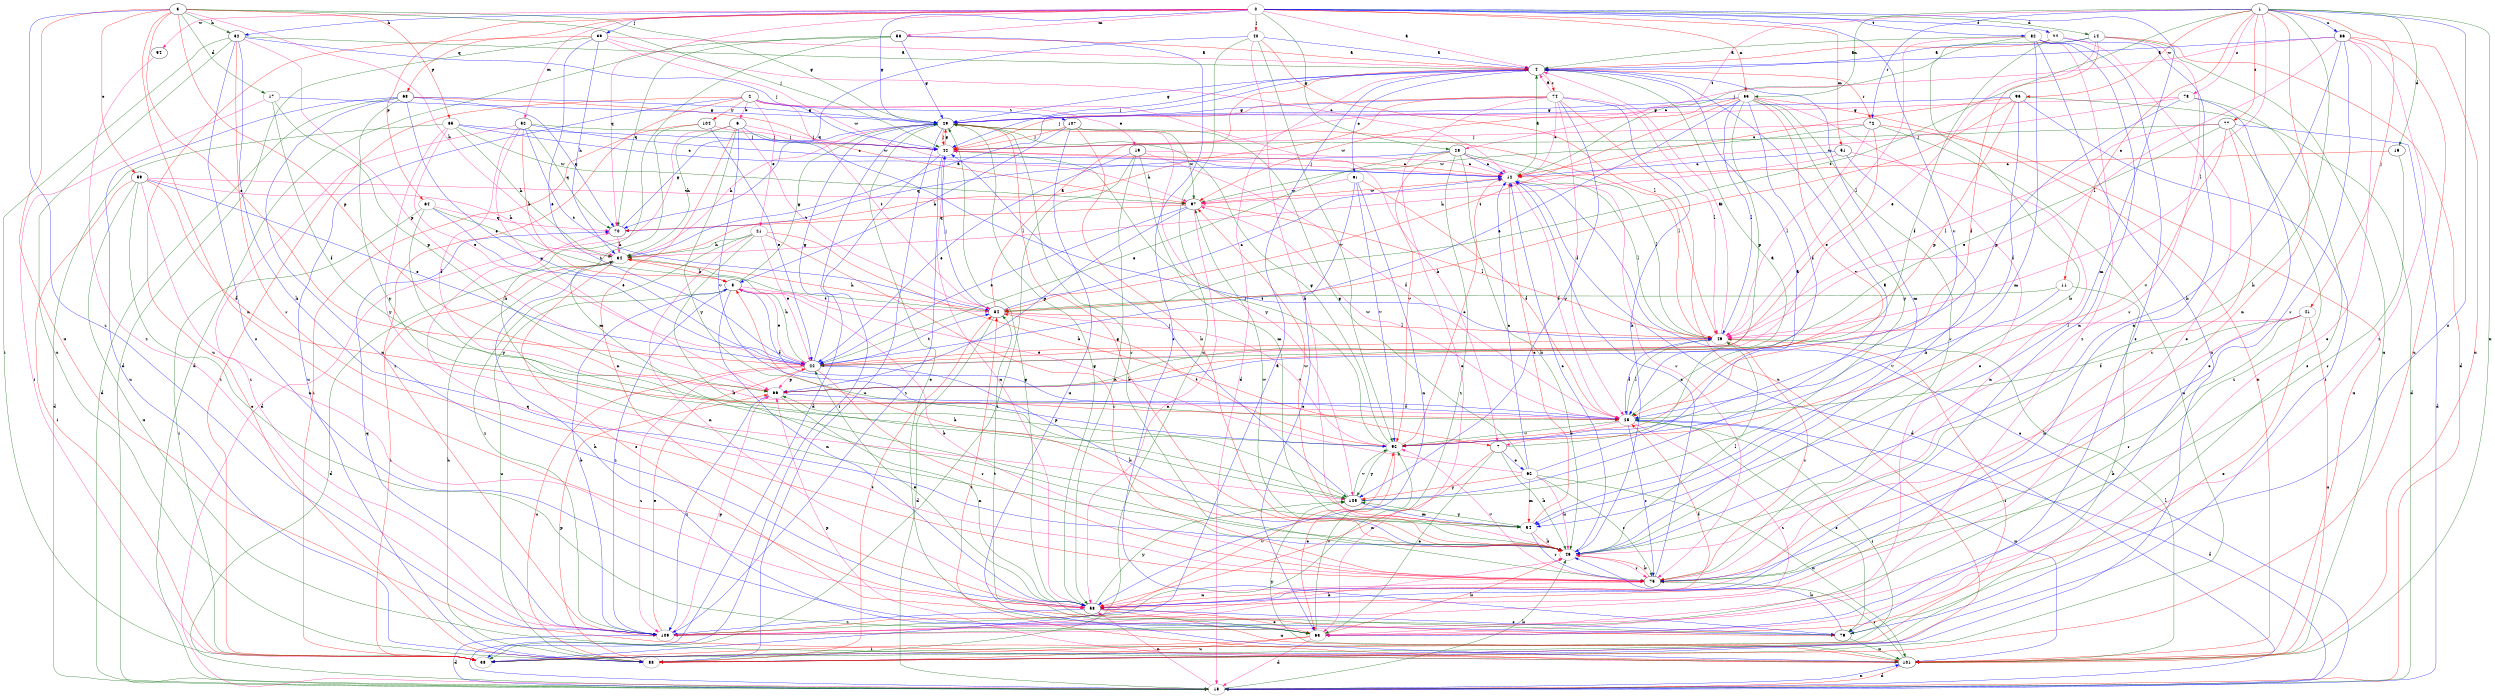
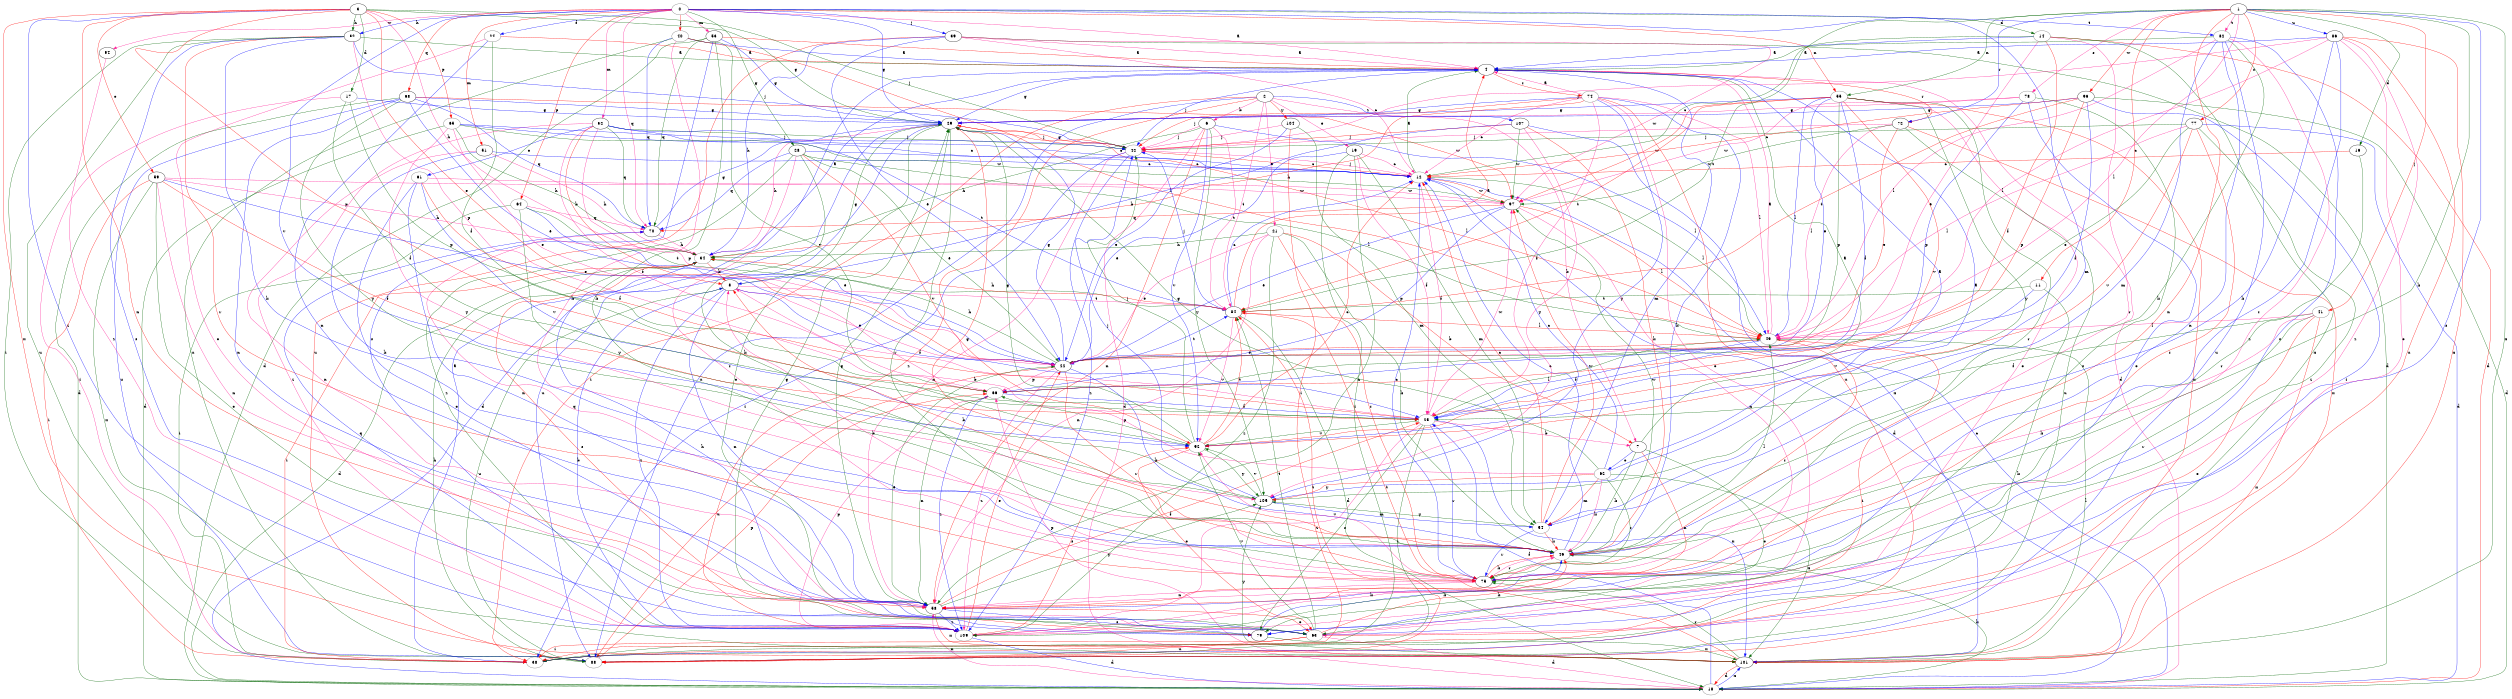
  strict digraph {
    node [color=black]
    edge [color=blue]
    0 [color=gray40]
    4
    14 [color=gray40]
    24 [color=gray40]
    28
    29
    32
    39
    40 [color=gray40]
    51
    52
    53
    54 [color=gray40]
    55 [color=gray40]
    64 [color=gray40]
    68
    70
    82 [color=gray40]
    92 [color=gray40]
    94
    72
    42 [color=gray40]
    18 [color=gray40]
    61 [color=gray40]
    74 [color=gray40]
    101
    22
    25 [color=gray40]
    12 [color=gray40]
    75
    58
    63 [color=gray40]
    46 [color=gray40]
    49 [color=gray40]
    109 [color=gray40]
    88 [color=gray40]
    34 [color=gray40]
    79
    38 [color=gray40]
    66 [color=gray40]
    97
    84
    8
    105
    1
    11 [color=gray40]
    16
    41 [color=gray40]
    77
    78 [color=gray40]
    86
    96
    2
    6
    7
    19
    21 [color=gray40]
    104
    107
    62 [color=gray40]
    3
    17 [color=gray40]
    59
    65 [color=gray40]
    0 -> 4 [color=deeppink label=a]
    0 -> 14 [color=darkgreen label=d]
    0 -> 24 [label=f]
    0 -> 28 [color=darkgreen label=g]
    0 -> 29 [label=g]
    0 -> 32 [label=h]
    0 -> 39 [label=j]
    0 -> 40 [color=red label=j]
    0 -> 51 [color=red label=m]
    0 -> 52 [color=deeppink label=m]
    0 -> 53 [color=deeppink label=m]
    0 -> 54 [label=m]
    0 -> 55 [color=red label=n]
    0 -> 64 [color=red label=p]
    0 -> 68 [color=red label=q]
    0 -> 70 [color=deeppink label=q]
    0 -> 82 [label=t]
    0 -> 92 [label=v]
    0 -> 94 [color=deeppink label=w]
    4 -> 29 [label=g]
    4 -> 54 [label=m]
    4 -> 72 [color=red label=r]
    4 -> 42 [label=j]
    4 -> 18 [color=deeppink label=d]
-   4 -> 61 [label=o]
+   52 -> 61 [label=o]
    4 -> 74 [color=red label=r]
    14 -> 4 [label=a]
    14 -> 18 [color=red label=d]
    14 -> 101 [color=darkgreen label=x]
    14 -> 22 [color=deeppink label=e]
    14 -> 25 [color=red label=f]
    14 -> 12 [color=darkgreen label=c]
    14 -> 75 [color=deeppink label=r]
    24 -> 4 [color=red label=a]
    24 -> 25 [color=darkgreen label=f]
    24 -> 58 [label=n]
    24 -> 63 [color=deeppink label=o]
    28 -> 70 [label=q]
    28 -> 92 [color=red label=v]
    28 -> 22 [color=darkgreen label=e]
    28 -> 12 [label=c]
    28 -> 75 [color=deeppink label=r]
    28 -> 46 [color=darkgreen label=k]
    28 -> 49 [color=darkgreen label=l]
    28 -> 109 [color=darkgreen label=z]
    29 -> 42 [color=red label=j]
    29 -> 18 [label=d]
    29 -> 75 [color=darkgreen label=r]
    29 -> 63 [color=darkgreen label=o]
    29 -> 49 [color=red label=l]
    29 -> 88 [label=u]
    29 -> 34 [color=deeppink label=h]
    32 -> 4 [color=darkgreen label=a]
    32 -> 42 [label=j]
    32 -> 75 [color=red label=r]
    32 -> 46 [label=k]
    32 -> 88 [color=darkgreen label=u]
    32 -> 79 [label=s]
    32 -> 38 [color=darkgreen label=i]
    32 -> 66 [color=deeppink label=p]
    39 -> 4 [color=deeppink label=a]
    39 -> 18 [color=darkgreen label=d]
    39 -> 22 [label=e]
    39 -> 12 [color=deeppink label=c]
    39 -> 88 [color=red label=u]
    39 -> 34 [label=h]
    39 -> 97 [color=deeppink label=w]
    40 -> 4 [label=a]
    40 -> 70 [label=q]
    40 -> 92 [color=darkgreen label=v]
    40 -> 46 [color=deeppink label=k]
    40 -> 49 [color=red label=l]
    40 -> 88 [color=darkgreen label=u]
    51 -> 12 [label=c]
    51 -> 58 [color=deeppink label=n]
    51 -> 46 [label=k]
    51 -> 34 [color=deeppink label=h]
    52 -> 70 [color=darkgreen label=q]
    52 -> 42 [color=darkgreen label=j]
    52 -> 25 [color=deeppink label=f]
    52 -> 12 [label=c]
    52 -> 109 [color=deeppink label=z]
    52 -> 66 [color=deeppink label=p]
    52 -> 84 [label=t]
    52 -> 8 [color=red label=b]
    53 -> 4 [color=red label=a]
    53 -> 29 [label=g]
    53 -> 70 [color=darkgreen label=q]
    53 -> 18 [color=darkgreen label=d]
    53 -> 46 [color=darkgreen label=k]
    53 -> 79 [label=s]
    54 -> 12 [color=red label=c]
    54 -> 75 [label=r]
    54 -> 46 [color=red label=k]
    54 -> 97 [color=red label=w]
    54 -> 105 [color=darkgreen label=y]
    55 -> 29 [label=g]
    55 -> 92 [color=red label=v]
    55 -> 101 [color=red label=x]
    55 -> 22 [label=e]
    55 -> 25 [label=f]
    55 -> 75 [color=darkgreen label=r]
    55 -> 63 [color=deeppink label=o]
    55 -> 49 [label=l]
    55 -> 66 [color=darkgreen label=p]
    55 -> 97 [color=red label=w]
    55 -> 84 [color=red label=t]
    55 -> 105 [color=darkgreen label=y]
    64 -> 70 [color=deeppink label=q]
    64 -> 22 [label=e]
    64 -> 38 [color=darkgreen label=i]
    64 -> 84 [color=darkgreen label=t]
    64 -> 105 [color=darkgreen label=y]
    68 -> 29 [label=g]
    68 -> 70 [label=q]
    68 -> 18 [color=darkgreen label=d]
    68 -> 22 [label=e]
    68 -> 58 [label=n]
    68 -> 88 [label=u]
    68 -> 97 [color=red label=w]
    68 -> 105 [color=darkgreen label=y]
    70 -> 29 [label=g]
    70 -> 34 [color=deeppink label=h]
    82 -> 4 [color=darkgreen label=a]
    82 -> 54 [label=m]
    82 -> 58 [label=n]
    82 -> 46 [color=darkgreen label=k]
    82 -> 49 [color=deeppink label=l]
    82 -> 109 [color=deeppink label=z]
    82 -> 88 [label=u]
    82 -> 79 [label=s]
    92 -> 29 [color=darkgreen label=g]
    92 -> 42 [color=darkgreen label=j]
    92 -> 12 [color=red label=c]
    92 -> 63 [color=red label=o]
    92 -> 66 [color=darkgreen label=p]
    92 -> 84 [color=red label=t]
    92 -> 105 [color=darkgreen label=y]
    94 -> 109 [color=deeppink label=z]
    72 -> 42 [color=deeppink label=j]
    72 -> 101 [color=red label=x]
    72 -> 22 [color=red label=e]
    72 -> 49 [color=deeppink label=l]
    72 -> 88 [color=darkgreen label=u]
    72 -> 97 [color=darkgreen label=w]
    42 -> 29 [color=red label=g]
    42 -> 12 [color=red label=c]
    42 -> 58 [color=deeppink label=n]
    42 -> 109 [label=z]
    42 -> 38 [label=i]
    18 -> 101 [label=x]
    18 -> 25 [label=f]
    18 -> 12 [label=c]
    18 -> 58 [color=deeppink label=n]
    18 -> 46 [color=darkgreen label=k]
    61 -> 92 [label=v]
    61 -> 25 [color=red label=f]
    61 -> 58 [label=n]
    61 -> 63 [label=o]
    61 -> 97 [color=deeppink label=w]
    74 -> 4 [color=deeppink label=a]
    74 -> 29 [label=g]
    74 -> 42 [color=red label=j]
    74 -> 25 [color=deeppink label=f]
    74 -> 12 [color=deeppink label=c]
    74 -> 63 [color=deeppink label=o]
    74 -> 46 [label=k]
    74 -> 49 [color=deeppink label=l]
    74 -> 88 [color=red label=u]
    74 -> 34 [color=red label=h]
    74 -> 105 [label=y]
    101 -> 18 [color=red label=d]
    101 -> 75 [color=darkgreen label=r]
    101 -> 49 [color=darkgreen label=l]
    101 -> 66 [color=deeppink label=p]
    101 -> 84 [color=red label=t]
    101 -> 105 [color=darkgreen label=y]
    22 -> 29 [label=g]
    22 -> 75 [color=red label=r]
    22 -> 46 [label=k]
    22 -> 109 [color=deeppink label=z]
    22 -> 88 [color=red label=u]
    22 -> 34 [color=darkgreen label=h]
    22 -> 66 [color=deeppink label=p]
    22 -> 84 [label=t]
    25 -> 92 [color=darkgreen label=v]
    25 -> 101 [label=x]
    25 -> 75 [label=r]
    25 -> 49 [color=darkgreen label=l]
    25 -> 109 [color=deeppink label=z]
    25 -> 79 [color=darkgreen label=s]
    25 -> 38 [color=darkgreen label=i]
    25 -> 97 [color=deeppink label=w]
    25 -> 7 [color=deeppink label=b]
    12 -> 4 [color=darkgreen label=a]
    12 -> 42 [color=deeppink label=j]
    12 -> 18 [label=d]
    12 -> 25 [color=deeppink label=f]
    12 -> 49 [color=darkgreen label=l]
    12 -> 97 [color=red label=w]
    75 -> 70 [color=deeppink label=q]
    75 -> 92 [color=deeppink label=v]
    75 -> 12 [label=c]
    75 -> 58 [color=deeppink label=n]
    75 -> 46 [color=red label=k]
    75 -> 8 [color=deeppink label=b]
    58 -> 29 [color=darkgreen label=g]
    58 -> 101 [color=red label=x]
    58 -> 22 [color=darkgreen label=e]
    58 -> 25 [color=red label=f]
    58 -> 63 [color=red label=o]
    58 -> 109 [label=z]
    58 -> 79 [label=s]
    58 -> 105 [color=darkgreen label=y]
    63 -> 92 [color=darkgreen label=v]
    63 -> 18 [color=deeppink label=d]
    63 -> 46 [color=red label=k]
    63 -> 88 [color=red label=u]
    63 -> 34 [label=h]
    63 -> 38 [color=red label=i]
    63 -> 84 [color=darkgreen label=t]
    46 -> 29 [color=red label=g]
    46 -> 12 [label=c]
    46 -> 75 [color=deeppink label=r]
    46 -> 49 [color=darkgreen label=l]
    46 -> 97 [color=darkgreen label=w]
    46 -> 8 [color=red label=b]
    49 -> 4 [color=deeppink label=a]
    49 -> 22 [color=red label=e]
    49 -> 25 [label=f]
    49 -> 75 [color=red label=r]
    49 -> 38 [color=red label=i]
    109 -> 70 [label=q]
-   109 -> 92 [color=red label=v]
+   109 -> 92 [color=red label=s]
    109 -> 18 [label=d]
    109 -> 22 [color=red label=e]
    109 -> 46 [color=deeppink label=k]
    109 -> 66 [color=deeppink label=p]
    109 -> 8 [label=b]
    88 -> 34 [color=darkgreen label=h]
    88 -> 66 [color=red label=p]
    88 -> 84 [color=red label=t]
    34 -> 4 [label=a]
    34 -> 18 [color=darkgreen label=d]
    34 -> 79 [color=red label=s]
    34 -> 38 [color=red label=i]
    34 -> 8 [color=red label=b]
    79 -> 29 [color=darkgreen label=g]
    79 -> 101 [color=darkgreen label=x]
    79 -> 46 [label=k]
    38 -> 4 [label=a]
    66 -> 25 [label=f]
    66 -> 58 [color=darkgreen label=n]
    66 -> 109 [label=z]
    97 -> 70 [color=red label=q]
    97 -> 22 [label=e]
    97 -> 58 [color=deeppink label=n]
    97 -> 49 [color=red label=l]
    97 -> 66 [label=p]
    84 -> 4 [color=red label=a]
    84 -> 92 [color=deeppink label=v]
    84 -> 42 [label=j]
    84 -> 18 [color=darkgreen label=d]
    84 -> 12 [label=c]
    84 -> 49 [color=red label=l]
    84 -> 34 [color=red label=h]
    8 -> 29 [color=darkgreen label=g]
    8 -> 22 [color=deeppink label=e]
    8 -> 25 [label=f]
    8 -> 58 [label=n]
    8 -> 109 [label=z]
    8 -> 88 [color=darkgreen label=u]
    8 -> 84 [color=deeppink label=t]
    105 -> 4 [label=a]
    105 -> 54 [label=m]
    105 -> 92 [color=darkgreen label=v]
    105 -> 42 [label=j]
    1 -> 55 [color=darkgreen label=n]
-   1 -> 28 [color=deeppink label=t]
+   1 -> 82 [color=deeppink label=t]
    1 -> 72 [label=r]
    1 -> 101 [color=darkgreen label=x]
    1 -> 58 [color=red label=n]
    1 -> 46 [color=darkgreen label=k]
    1 -> 49 [color=deeppink label=l]
    1 -> 79 [label=s]
    1 -> 84 [color=darkgreen label=t]
    1 -> 11 [color=red label=c]
    1 -> 16 [color=darkgreen label=d]
    1 -> 41 [color=red label=j]
    1 -> 77 [color=red label=s]
    1 -> 78 [color=deeppink label=s]
    1 -> 86 [label=u]
    1 -> 96 [color=red label=w]
    11 -> 92 [label=v]
    11 -> 38 [color=darkgreen label=k]
    11 -> 84 [color=darkgreen label=t]
    16 -> 12 [color=red label=c]
    16 -> 75 [color=darkgreen label=r]
    41 -> 101 [color=red label=x]
    41 -> 25 [color=darkgreen label=f]
    41 -> 75 [color=darkgreen label=r]
    41 -> 63 [color=red label=o]
    41 -> 46 [color=deeppink label=k]
    41 -> 49 [color=deeppink label=l]
    77 -> 92 [color=red label=v]
    77 -> 42 [color=darkgreen label=j]
    77 -> 18 [label=d]
    77 -> 22 [color=darkgreen label=e]
    77 -> 75 [color=red label=r]
    77 -> 49 [color=deeppink label=l]
    77 -> 109 [color=darkgreen label=z]
    78 -> 29 [color=deeppink label=g]
    78 -> 63 [label=o]
    78 -> 79 [color=darkgreen label=s]
    78 -> 66 [label=p]
    78 -> 97 [color=deeppink label=w]
    86 -> 4 [label=a]
    86 -> 42 [color=deeppink label=j]
    86 -> 101 [color=red label=x]
    86 -> 75 [label=r]
    86 -> 63 [color=deeppink label=o]
    86 -> 46 [label=k]
    86 -> 49 [color=deeppink label=l]
    86 -> 109 [color=deeppink label=z]
    86 -> 88 [color=red label=u]
    96 -> 29 [label=g]
    96 -> 18 [color=darkgreen label=d]
    96 -> 25 [label=f]
    96 -> 12 [color=red label=c]
    96 -> 38 [label=i]
    96 -> 66 [color=red label=p]
    96 -> 84 [color=red label=t]
    2 -> 109 [color=red label=z]
    2 -> 88 [label=u]
    2 -> 38 [color=red label=i]
    2 -> 84 [color=deeppink label=t]
    2 -> 6 [color=deeppink label=b]
    2 -> 7 [color=deeppink label=b]
    2 -> 19 [color=deeppink label=e]
    2 -> 21 [color=deeppink label=e]
    2 -> 104 [color=red label=y]
    2 -> 107 [label=z]
    6 -> 92 [label=v]
    6 -> 42 [color=deeppink label=j]
    6 -> 18 [color=deeppink label=d]
    6 -> 58 [color=red label=n]
    6 -> 49 [label=l]
    6 -> 34 [color=darkgreen label=h]
    6 -> 84 [color=deeppink label=t]
    6 -> 105 [color=darkgreen label=y]
    7 -> 4 [color=darkgreen label=a]
    7 -> 58 [color=red label=n]
    7 -> 63 [color=darkgreen label=o]
    7 -> 46 [color=darkgreen label=k]
    7 -> 62 [label=o]
    19 -> 54 [color=darkgreen label=m]
    19 -> 22 [label=e]
    19 -> 25 [color=deeppink label=f]
    19 -> 12 [color=deeppink label=c]
    19 -> 58 [color=darkgreen label=n]
    19 -> 38 [color=darkgreen label=i]
    21 -> 22 [color=deeppink label=e]
    21 -> 75 [color=red label=r]
    21 -> 58 [color=deeppink label=n]
    21 -> 46 [color=darkgreen label=k]
    21 -> 109 [color=darkgreen label=z]
    21 -> 34 [color=darkgreen label=h]
    21 -> 7 [color=red label=b]
    104 -> 54 [color=darkgreen label=m]
    104 -> 42 [color=deeppink label=j]
    104 -> 22 [label=e]
    104 -> 38 [color=red label=i]
    107 -> 42 [color=red label=j]
    107 -> 101 [label=x]
    107 -> 46 [color=red label=k]
    107 -> 97 [color=darkgreen label=w]
    107 -> 8 [label=b]
    107 -> 105 [color=deeppink label=y]
    62 -> 4 [label=a]
    62 -> 29 [color=darkgreen label=g]
    62 -> 54 [color=red label=m]
    62 -> 101 [color=darkgreen label=x]
    62 -> 12 [label=c]
    62 -> 75 [color=darkgreen label=r]
    62 -> 46 [color=deeppink label=k]
    62 -> 8 [color=deeppink label=b]
    62 -> 105 [color=red label=y]
    3 -> 29 [color=darkgreen label=g]
    3 -> 32 [color=darkgreen label=h]
    3 -> 42 [color=darkgreen label=j]
    3 -> 101 [color=red label=x]
    3 -> 22 [color=red label=e]
    3 -> 58 [color=red label=n]
    3 -> 109 [label=z]
    3 -> 34 [color=deeppink label=h]
    3 -> 66 [color=red label=p]
    3 -> 17 [color=darkgreen label=d]
    3 -> 59 [color=red label=o]
    3 -> 65 [color=red label=p]
    17 -> 29 [label=g]
    17 -> 25 [color=darkgreen label=f]
    17 -> 38 [color=deeppink label=i]
    17 -> 66 [color=darkgreen label=p]
    59 -> 101 [color=darkgreen label=x]
    59 -> 22 [label=e]
    59 -> 25 [color=red label=f]
    59 -> 58 [color=deeppink label=n]
    59 -> 63 [color=darkgreen label=o]
    59 -> 34 [color=deeppink label=h]
    59 -> 38 [color=red label=i]
    59 -> 97 [color=deeppink label=w]
    65 -> 42 [label=j]
    65 -> 18 [color=darkgreen label=d]
    65 -> 22 [color=deeppink label=e]
    65 -> 12 [label=c]
    65 -> 34 [color=darkgreen label=h]
    65 -> 97 [color=darkgreen label=w]
    65 -> 105 [color=deeppink label=y]
  }
